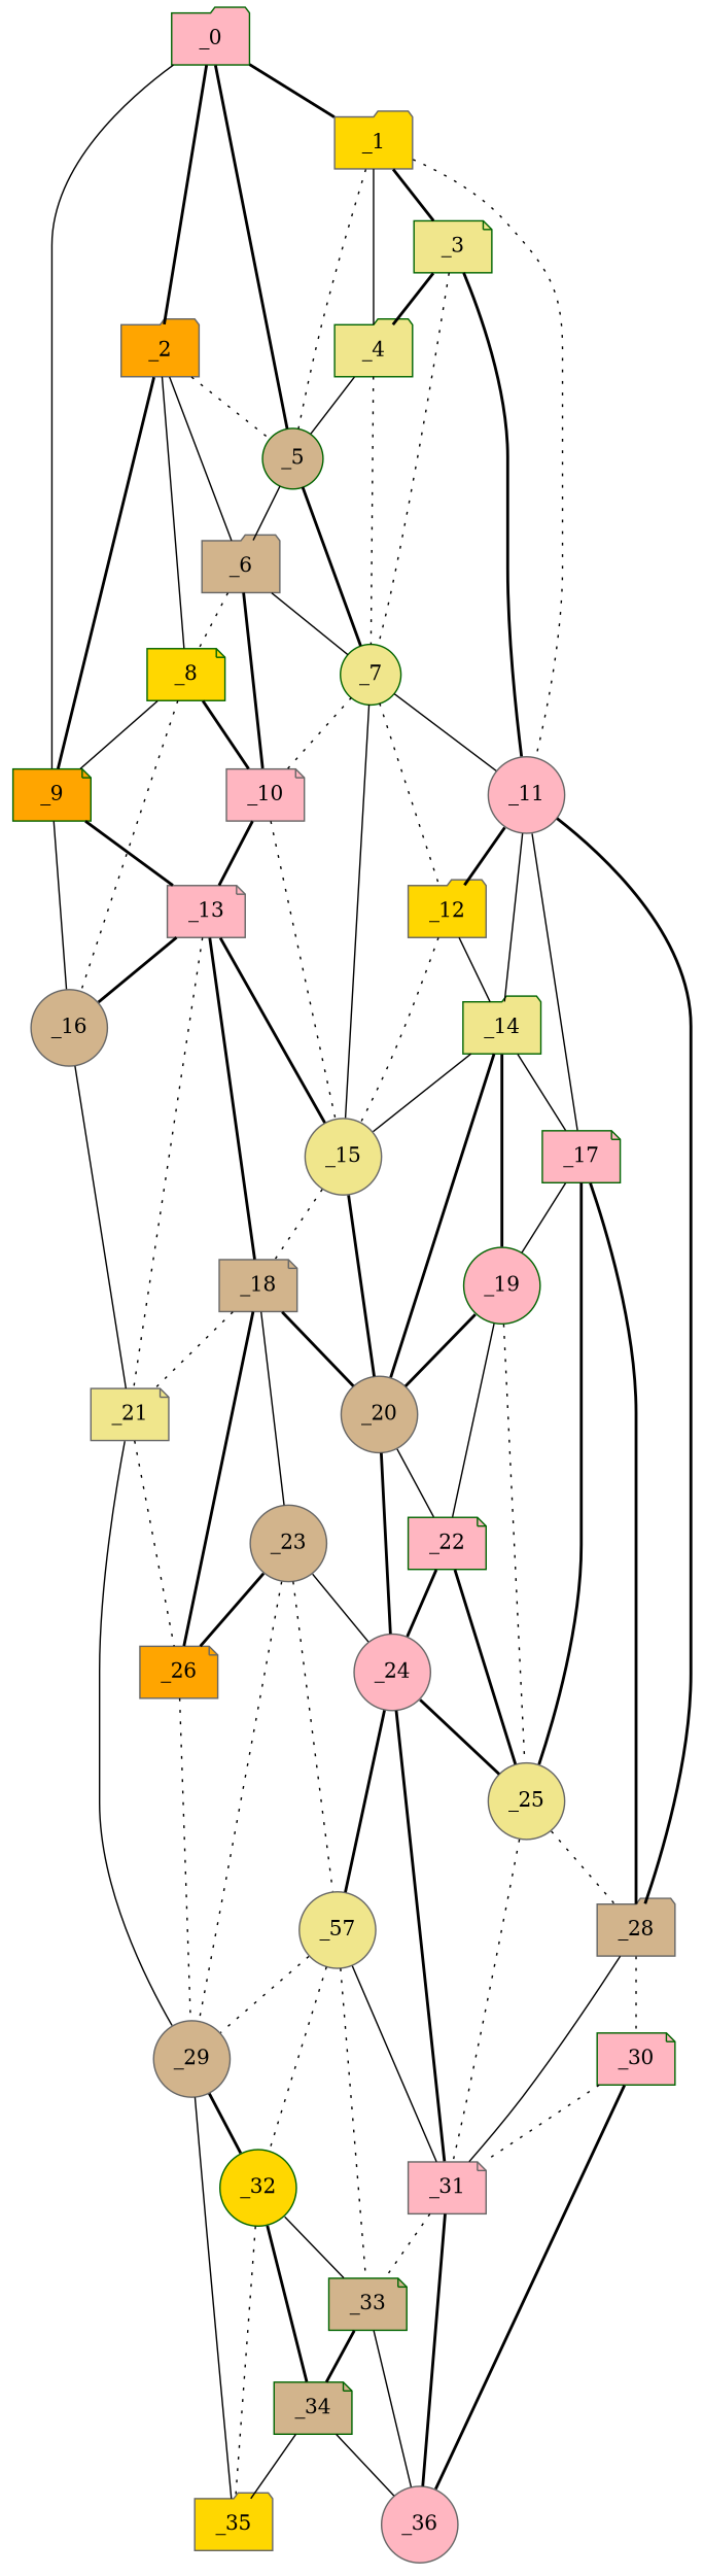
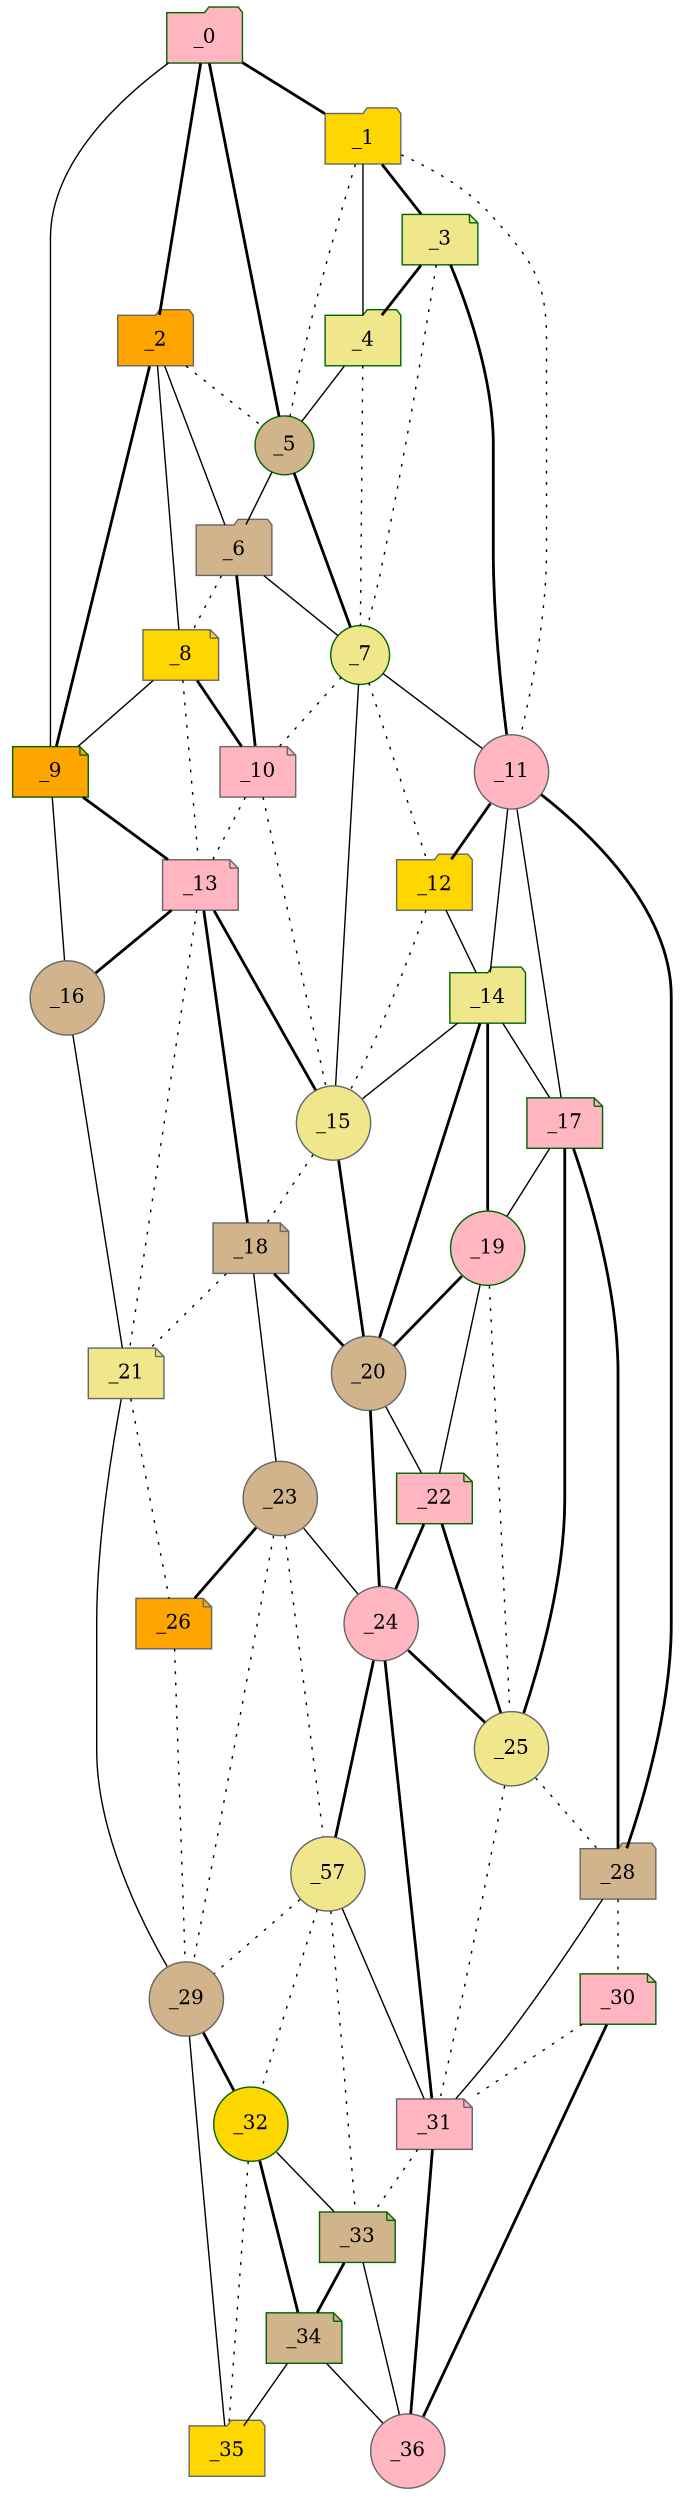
  graph {
    node [color=gray40 fillcolor=lightpink shape=circle style=filled x=8 y=44]
    edge [style=bold valence=2]
    _0 [color=darkgreen shape=folder]
    _1 [fillcolor=gold shape=folder y=74]
    _2 [fillcolor=orange shape=folder x=15 y=42]
    _5 [color=darkgreen fillcolor=tan x=23 y=66]
    _9 [color=darkgreen fillcolor=orange shape=note x=35 y=28]
    _3 [color=darkgreen fillcolor=khaki shape=note x=16 y=76]
    _4 [color=darkgreen fillcolor=khaki shape=folder x=21 y=69]
    _11 [x=40 y=84]
    _6 [fillcolor=tan shape=folder x=28 y=51]
-   _8 [color=darkgreen fillcolor=gold shape=note x=32 y=34]
+   _8 [fillcolor=gold shape=note x=32 y=34]
    _7 [color=darkgreen fillcolor=khaki x=29 y=68]
    _13 [shape=note x=46 y=36]
    _16 [fillcolor=tan x=52 y=25]
    _12 [fillcolor=gold shape=folder x=41 y=77]
    _14 [color=darkgreen fillcolor=khaki shape=folder x=46 y=77]
    _17 [color=darkgreen shape=note x=60 y=87]
    _28 [fillcolor=tan shape=folder x=85 y=94]
    _10 [shape=note x=37 y=49]
    _15 [fillcolor=khaki x=48 y=58]
    _18 [fillcolor=tan shape=note x=65 y=56]
    _21 [fillcolor=khaki shape=note x=68 y=29]
    _20 [fillcolor=tan x=67 y=64]
    _19 [color=darkgreen x=66 y=84]
    _25 [fillcolor=khaki x=75 y=85]
    _31 [shape=note x=95 y=80]
    _30 [color=darkgreen shape=note x=94 y=91]
    _23 [fillcolor=tan x=74 y=58]
    _26 [fillcolor=orange shape=note x=81 y=41]
    _22 [color=darkgreen shape=note x=71 y=78]
    _24 [x=75 y=71]
    _29 [fillcolor=tan x=90]
    _33 [color=darkgreen fillcolor=tan shape=note x=98 y=75]
    _36 [x=119 y=82]
    n34 [fillcolor=khaki label=_57 x=85 y=62]
    _35 [fillcolor=gold shape=folder x=108 y=52]
    _32 [color=darkgreen fillcolor=gold x=98 y=59]
    _34 [color=darkgreen fillcolor=tan shape=note x=101 y=72]
    _0 -- _1 [valence=1]
    _0 -- _2 [valence=1]
    _0 -- _5
    _0 -- _9 [style=solid valence=1]
    _1 -- _5 [style=dotted valence=1]
    _1 -- _3
    _1 -- _4 [style=solid]
    _1 -- _11 [style=dotted valence=1]
    _2 -- _5 [style=dotted valence=1]
    _2 -- _9
    _2 -- _6 [style=solid valence=1]
    _2 -- _8 [style=solid]
    _5 -- _6 [style=solid]
    _5 -- _7 [valence=1]
    _9 -- _13 [valence=1]
    _9 -- _16 [style=solid valence=1]
    _3 -- _4
    _3 -- _11
    _3 -- _7 [style=dotted]
    _4 -- _5 [style=solid valence=1]
    _4 -- _7 [style=dotted valence=1]
    _11 -- _12
    _11 -- _14 [style=solid valence=1]
    _11 -- _17 [style=solid]
    _11 -- _28 [valence=1]
    _6 -- _8 [style=dotted]
    _6 -- _7 [style=solid]
    _6 -- _10
    _8 -- _9 [style=solid valence=1]
-   _8 -- _16 [style=dotted]
+   _8 -- _13 [style=dotted]
    _8 -- _10
    _7 -- _11 [style=solid valence=1]
    _7 -- _12 [style=dotted valence=1]
    _7 -- _10 [style=dotted]
    _7 -- _15 [style=solid]
    _13 -- _16 [valence=1]
    _13 -- _15
    _13 -- _18 [valence=1]
    _13 -- _21 [style=dotted valence=1]
    _16 -- _21 [style=solid valence=1]
    _12 -- _14 [style=solid valence=1]
    _12 -- _15 [style=dotted]
    _14 -- _17 [style=solid]
    _14 -- _15 [style=solid]
    _14 -- _20
    _14 -- _19
    _17 -- _28 [valence=1]
    _17 -- _19 [style=solid]
    _17 -- _25
    _28 -- _31 [style=solid valence=1]
    _28 -- _30 [style=dotted valence=1]
-   _10 -- _13 [valence=1]
+   _10 -- _13 [style=dotted valence=1]
    _10 -- _15 [style=dotted]
    _15 -- _18 [style=dotted]
    _15 -- _20 [valence=1]
    _18 -- _21 [style=dotted]
    _18 -- _20
    _18 -- _23 [style=solid]
-   _18 -- _26 [valence=1]
    _21 -- _26 [style=dotted valence=1]
    _21 -- _29 [style=solid]
    _20 -- _22 [style=solid]
    _20 -- _24
    _19 -- _20
    _19 -- _25 [style=dotted]
    _19 -- _22 [style=solid valence=1]
    _25 -- _28 [style=dotted]
    _25 -- _31 [style=dotted valence=1]
    _31 -- _33 [style=dotted]
    _31 -- _36
    _30 -- _31 [style=dotted]
    _30 -- _36 [valence=1]
    _23 -- _26
    _23 -- _24 [style=solid]
    _23 -- _29 [style=dotted]
    _23 -- n34 [style=dotted]
    _26 -- _29 [style=dotted]
    _22 -- _25 [valence=1]
    _22 -- _24
    _24 -- _25
    _24 -- _31 [valence=1]
    _24 -- n34 [valence=1]
    _29 -- _35 [style=solid]
    _29 -- _32
    _33 -- _36 [style=solid]
    _33 -- _34
    n34 -- _31 [style=solid]
    n34 -- _29 [style=dotted]
    n34 -- _33 [style=dotted valence=1]
    n34 -- _32 [style=dotted]
    _32 -- _33 [style=solid]
    _32 -- _35 [style=dotted valence=1]
    _32 -- _34
    _34 -- _36 [style=solid valence=1]
    _34 -- _35 [style=solid]
  }
